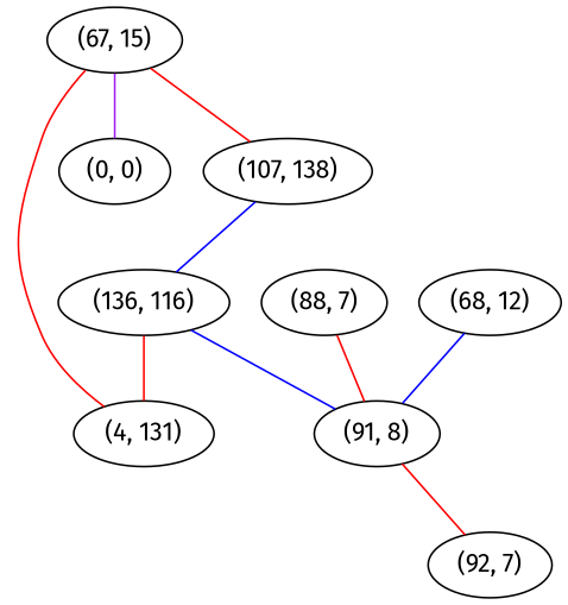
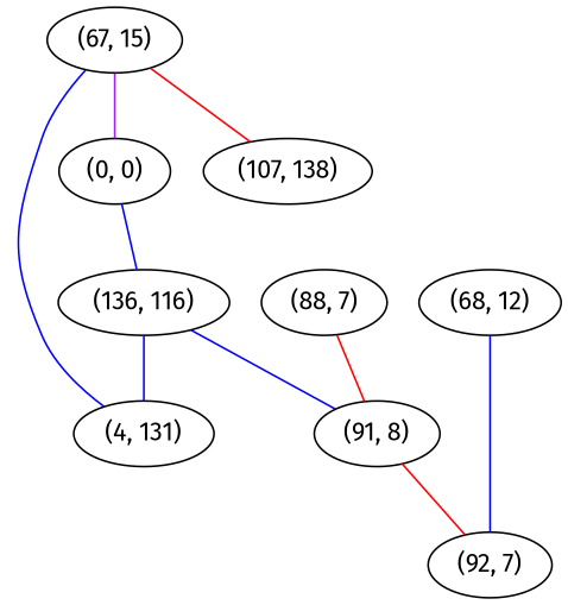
  graph {
    fontname="Fira Sans"
    node [fontname="Fira Sans"]
    edge [color=red fontname="Fira Sans" weight=1]
    "(67, 15)"
    "(107, 138)"
    "(0, 0)"
    "(4, 131)"
    "(136, 116)"
    "(68, 12)"
    "(92, 7)"
    "(91, 8)"
    "(88, 7)"
    "(67, 15)" -- "(107, 138)"
    "(67, 15)" -- "(0, 0)" [color=purple weight=4]
-   "(67, 15)" -- "(4, 131)"
-   "(107, 138)" -- "(136, 116)" [color=blue weight=3]
-   "(136, 116)" -- "(4, 131)" [weight=3]
+   "(67, 15)" -- "(4, 131)" [color=blue]
+   "(0, 0)" -- "(136, 116)" [color=blue weight=3]
+   "(136, 116)" -- "(4, 131)" [color=blue weight=3]
    "(136, 116)" -- "(91, 8)" [color=blue]
-   "(68, 12)" -- "(91, 8)" [color=blue weight=3]
+   "(68, 12)" -- "(92, 7)" [color=blue weight=3]
    "(91, 8)" -- "(92, 7)"
    "(88, 7)" -- "(91, 8)"
  }
